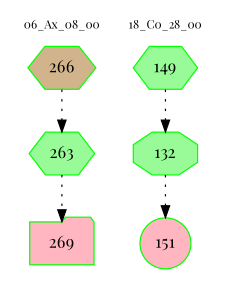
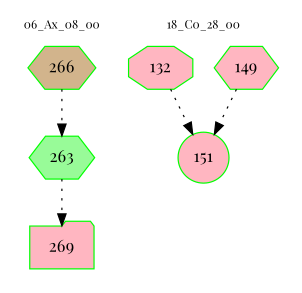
  digraph {
    fontname="Playfair Display"
    node [color=green fillcolor=palegreen fontname="Playfair Display" shape=hexagon style=filled]
    edge [color=black fontname="Playfair Display" style=dotted]
    n1 [fillcolor=tan label=266]
    n2 [label=263]
    n3 [fillcolor=lightpink label=269 shape=folder]
-   n4 [label=149]
-   n5 [label=132 shape=octagon]
+   n4 [fillcolor=lightpink label=149]
+   n5 [fillcolor=lightpink label=132 shape=octagon]
    n6 [fillcolor=lightpink label=151 shape=circle]
    subgraph cluster_1 {
      color=white
      fontsize=10
      label="06_Ax_08_00"
      n1
      n2
      n3
    }
    subgraph cluster_2 {
      color=white
      fontsize=10
      label="18_C0_28_00"
      n4
      n5
      n6
    }
    n1 -> n2
    n2 -> n3
-   n4 -> n5
+   n4 -> n6
    n5 -> n6
  }
